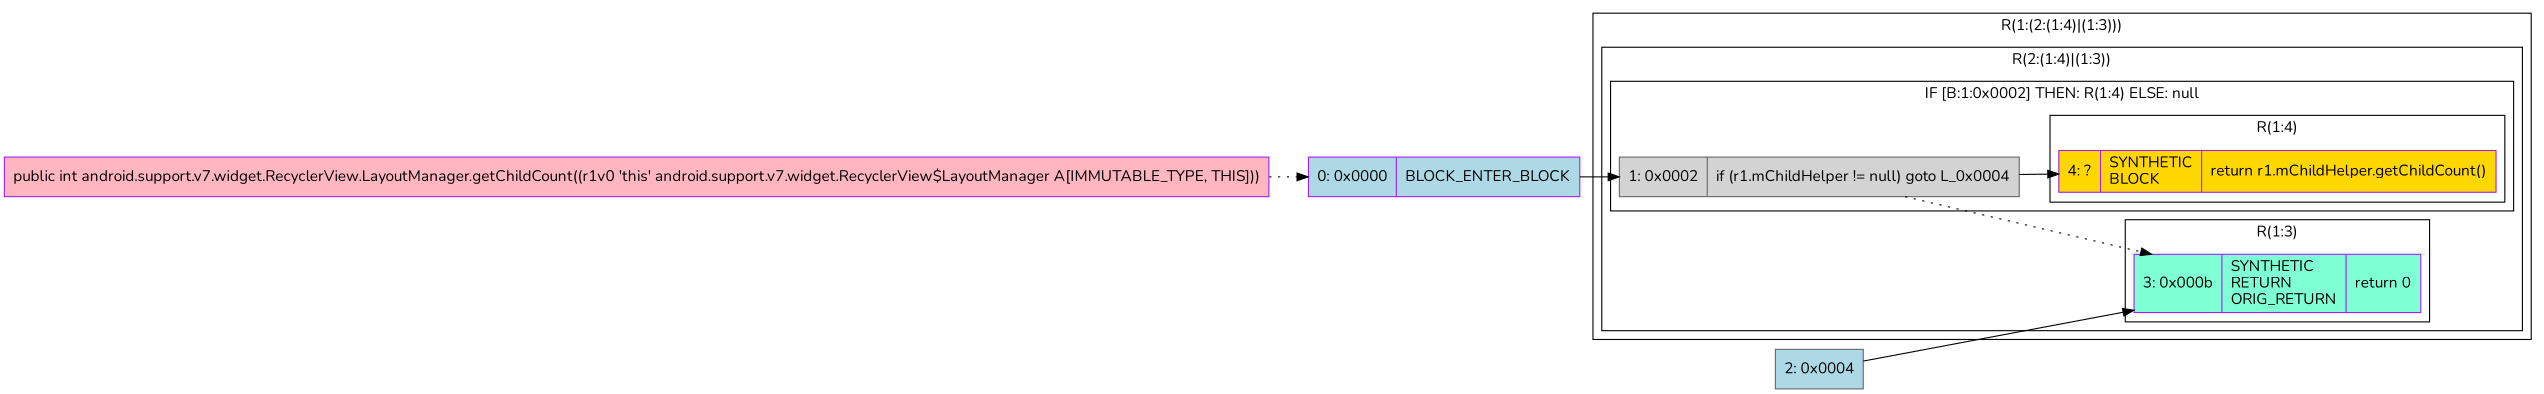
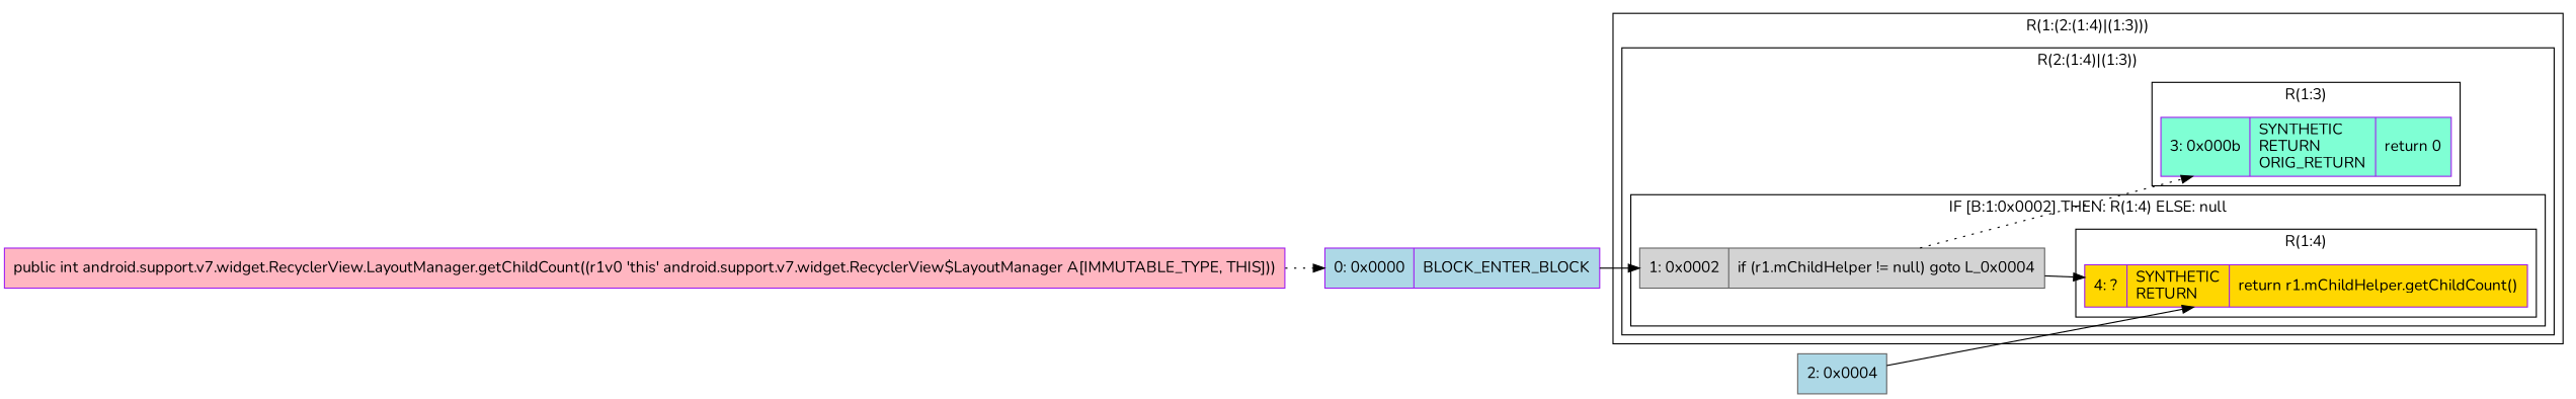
  digraph {
    fontname=Nunito
    rankdir=LR
    node [color=purple fillcolor=lightblue fontname=Nunito shape=record style=filled]
    edge [fontname=Nunito style=solid]
-   n1 [fillcolor=gold label="{4\:\ ?|SYNTHETIC\lBLOCK\l|return r1.mChildHelper.getChildCount()\l}"]
+   n1 [fillcolor=gold label="{4\:\ ?|SYNTHETIC\lRETURN\l|return r1.mChildHelper.getChildCount()\l}"]
    n2 [color=gray40 fillcolor=lightgrey label="{1\:\ 0x0002|if (r1.mChildHelper != null) goto L_0x0004\l}"]
    n3 [fillcolor=aquamarine label="{3\:\ 0x000b|SYNTHETIC\lRETURN\lORIG_RETURN\l|return 0\l}"]
    n4 [color=gray40 label="{2\:\ 0x0004}"]
    n5 [label="{0\:\ 0x0000|BLOCK_ENTER_BLOCK\l}"]
    n6 [fillcolor=lightpink label="{public int android.support.v7.widget.RecyclerView.LayoutManager.getChildCount((r1v0 'this' android.support.v7.widget.RecyclerView$LayoutManager A[IMMUTABLE_TYPE, THIS])) }"]
    subgraph cluster_1 {
      label="R(1:(2:(1:4)|(1:3)))"
      subgraph cluster_2 {
        label="R(2:(1:4)|(1:3))"
        subgraph cluster_3 {
          label="IF [B:1:0x0002] THEN: R(1:4) ELSE: null"
          n2
          subgraph cluster_4 {
            label="R(1:4)"
            n1
          }
        }
        subgraph cluster_5 {
          label="R(1:3)"
          n3
        }
      }
    }
    n2 -> n1
    n2 -> n3 [style=dotted]
-   n4 -> n3
+   n4 -> n1
    n5 -> n2
    n6 -> n5 [style=dotted]
  }
